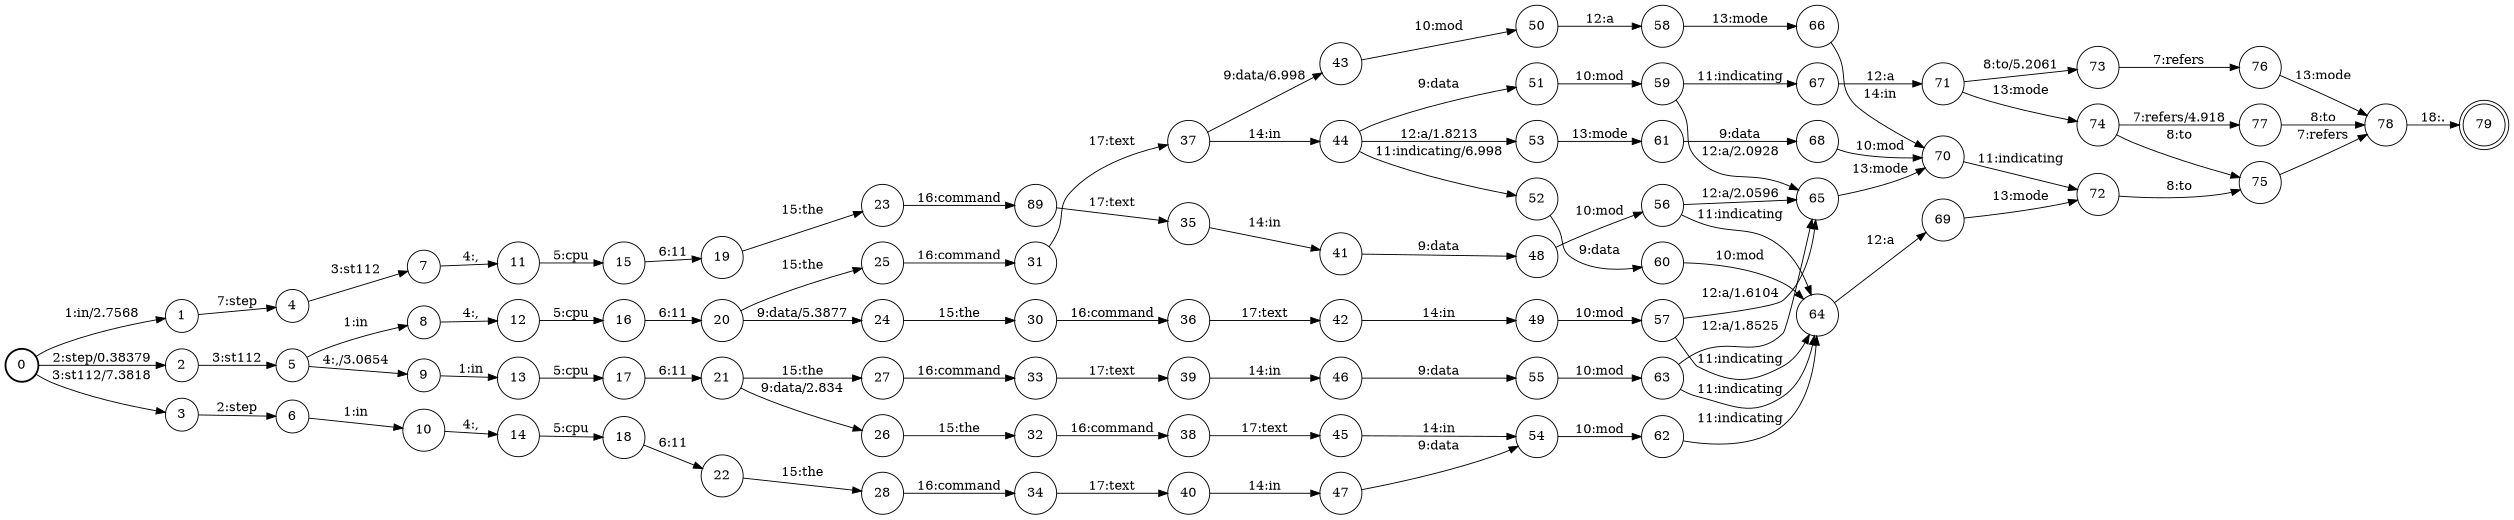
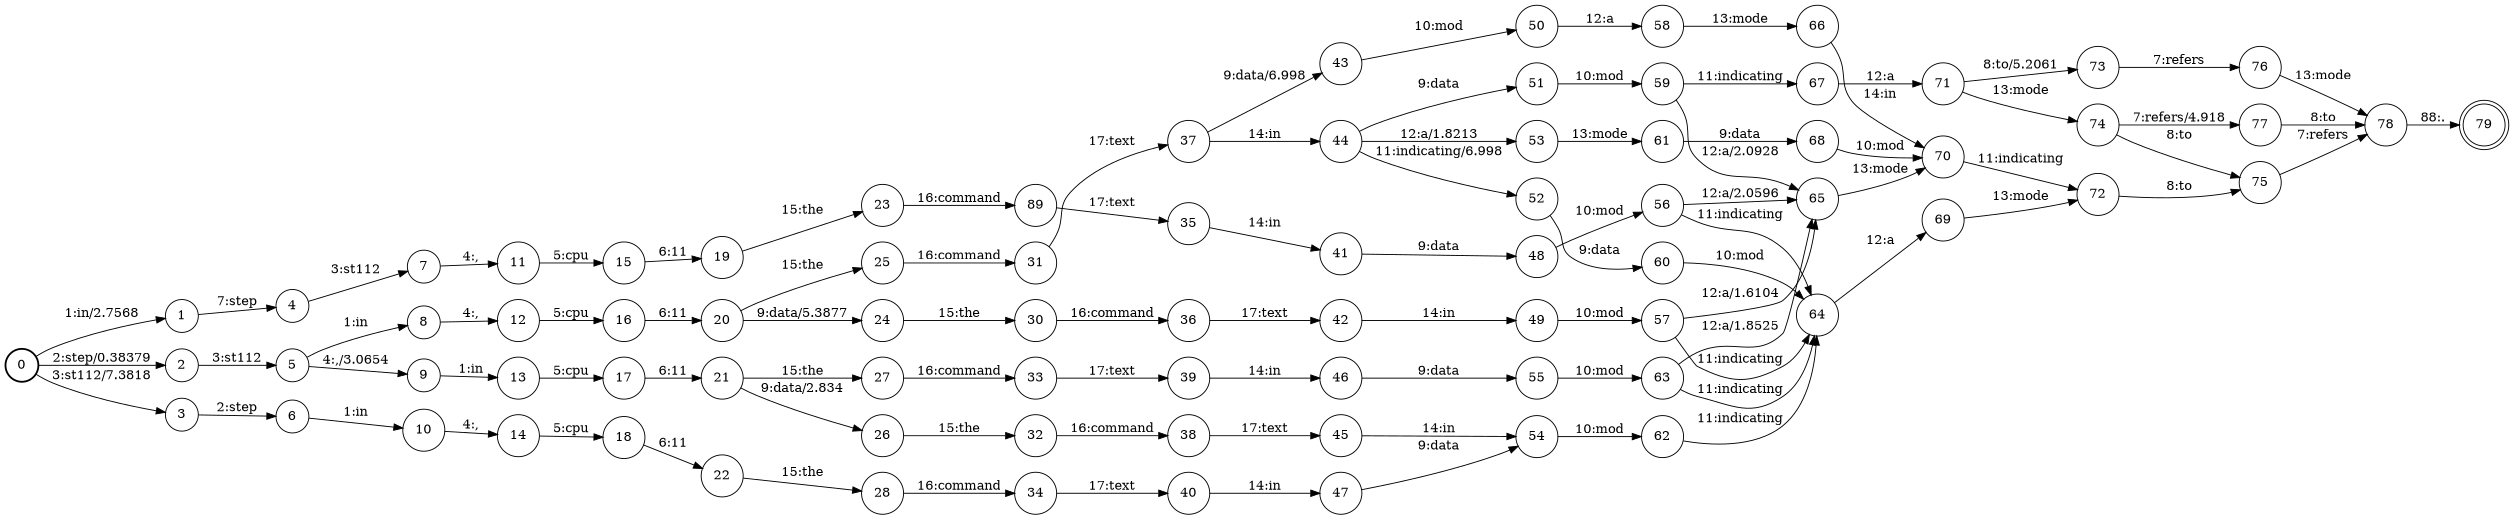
  digraph {
    nodesep=0.25
    rankdir=LR
    ranksep=0.4
    node [fontsize=14 shape=circle style=solid]
    edge [fontsize=14]
    n1 [label=0 style=bold]
    n2 [label=1]
    n3 [label=2]
    n4 [label=3]
    n5 [label=4]
    n6 [label=5]
    n7 [label=6]
    n8 [label=7]
    n9 [label=8]
    n10 [label=9]
    n11 [label=10]
    n12 [label=11]
    n13 [label=12]
    n14 [label=13]
    n15 [label=14]
    n16 [label=15]
    n17 [label=16]
    n18 [label=17]
    n19 [label=18]
    n20 [label=19]
    n21 [label=20]
    n22 [label=21]
    n23 [label=22]
    n24 [label=23]
    n25 [label=24]
    n26 [label=25]
    n27 [label=26]
    n28 [label=27]
    n29 [label=28]
    n30 [label=89]
    n31 [label=30]
    n32 [label=31]
    n33 [label=32]
    n34 [label=33]
    n35 [label=34]
    n36 [label=35]
    n37 [label=36]
    n38 [label=37]
    n39 [label=38]
    n40 [label=39]
    n41 [label=40]
    n42 [label=41]
    n43 [label=42]
    n44 [label=44]
    n45 [label=43]
    n46 [label=45]
    n47 [label=46]
    n48 [label=47]
    n49 [label=48]
    n50 [label=49]
    n51 [label=51]
    n52 [label=52]
    n53 [label=53]
    n54 [label=50]
    n55 [label=54]
    n56 [label=55]
    n57 [label=56]
    n58 [label=57]
    n59 [label=59]
    n60 [label=60]
    n61 [label=61]
    n62 [label=58]
    n63 [label=62]
    n64 [label=63]
    n65 [label=64]
    n66 [label=65]
    n67 [label=66]
    n68 [label=67]
    n69 [label=68]
    n70 [label=69]
    n71 [label=70]
    n72 [label=71]
    n73 [label=72]
    n74 [label=73]
    n75 [label=74]
    n76 [label=75]
    n77 [label=76]
    n78 [label=77]
    n79 [label=78]
    n80 [label=79 shape=doublecircle]
    n1 -> n2 [label="1:in/2.7568"]
    n1 -> n3 [label="2:step/0.38379"]
    n1 -> n4 [label="3:st112/7.3818"]
    n2 -> n5 [label="7:step"]
    n3 -> n6 [label="3:st112"]
    n4 -> n7 [label="2:step"]
    n5 -> n8 [label="3:st112"]
    n6 -> n9 [label="1:in"]
    n6 -> n10 [label="4:,/3.0654"]
    n7 -> n11 [label="1:in"]
    n8 -> n12 [label="4:,"]
    n9 -> n13 [label="4:,"]
    n10 -> n14 [label="1:in"]
    n11 -> n15 [label="4:,"]
    n12 -> n16 [label="5:cpu"]
    n13 -> n17 [label="5:cpu"]
    n14 -> n18 [label="5:cpu"]
    n15 -> n19 [label="5:cpu"]
    n16 -> n20 [label="6:11"]
    n17 -> n21 [label="6:11"]
    n18 -> n22 [label="6:11"]
    n19 -> n23 [label="6:11"]
    n20 -> n24 [label="15:the"]
    n21 -> n25 [label="9:data/5.3877"]
    n21 -> n26 [label="15:the"]
    n22 -> n27 [label="9:data/2.834"]
    n22 -> n28 [label="15:the"]
    n23 -> n29 [label="15:the"]
    n24 -> n30 [label="16:command"]
    n25 -> n31 [label="15:the"]
    n26 -> n32 [label="16:command"]
    n27 -> n33 [label="15:the"]
    n28 -> n34 [label="16:command"]
    n29 -> n35 [label="16:command"]
    n30 -> n36 [label="17:text"]
    n31 -> n37 [label="16:command"]
    n32 -> n38 [label="17:text"]
    n33 -> n39 [label="16:command"]
    n34 -> n40 [label="17:text"]
    n35 -> n41 [label="17:text"]
    n36 -> n42 [label="14:in"]
    n37 -> n43 [label="17:text"]
    n38 -> n44 [label="14:in"]
    n38 -> n45 [label="9:data/6.998"]
    n39 -> n46 [label="17:text"]
    n40 -> n47 [label="14:in"]
    n41 -> n48 [label="14:in"]
    n42 -> n49 [label="9:data"]
    n43 -> n50 [label="14:in"]
    n44 -> n51 [label="9:data"]
    n44 -> n52 [label="11:indicating/6.998"]
    n44 -> n53 [label="12:a/1.8213"]
    n45 -> n54 [label="10:mod"]
    n46 -> n55 [label="14:in"]
    n47 -> n56 [label="9:data"]
    n48 -> n55 [label="9:data"]
    n49 -> n57 [label="10:mod"]
    n50 -> n58 [label="10:mod"]
    n51 -> n59 [label="10:mod"]
    n52 -> n60 [label="9:data"]
    n53 -> n61 [label="13:mode"]
    n54 -> n62 [label="12:a"]
    n55 -> n63 [label="10:mod"]
    n56 -> n64 [label="10:mod"]
    n57 -> n65 [label="11:indicating"]
    n57 -> n66 [label="12:a/2.0596"]
    n58 -> n65 [label="11:indicating"]
    n58 -> n66 [label="12:a/1.6104"]
    n59 -> n66 [label="12:a/2.0928"]
    n59 -> n68 [label="11:indicating"]
    n60 -> n65 [label="10:mod"]
    n61 -> n69 [label="9:data"]
    n62 -> n67 [label="13:mode"]
    n63 -> n65 [label="11:indicating"]
    n64 -> n65 [label="11:indicating"]
    n64 -> n66 [label="12:a/1.8525"]
    n65 -> n70 [label="12:a"]
    n66 -> n71 [label="13:mode"]
    n67 -> n71 [label="14:in"]
    n68 -> n72 [label="12:a"]
    n69 -> n71 [label="10:mod"]
    n70 -> n73 [label="13:mode"]
    n71 -> n73 [label="11:indicating"]
    n72 -> n74 [label="8:to/5.2061"]
    n72 -> n75 [label="13:mode"]
    n73 -> n76 [label="8:to"]
    n74 -> n77 [label="7:refers"]
    n75 -> n76 [label="8:to"]
    n75 -> n78 [label="7:refers/4.918"]
    n76 -> n79 [label="7:refers"]
    n77 -> n79 [label="13:mode"]
    n78 -> n79 [label="8:to"]
-   n79 -> n80 [label="18:."]
+   n79 -> n80 [label="88:."]
  }
